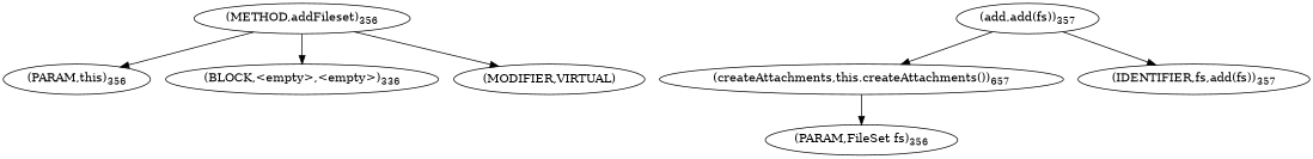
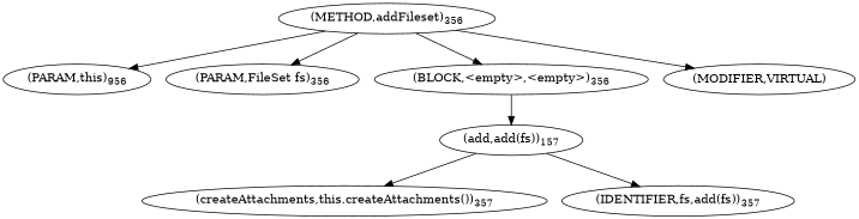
  digraph {
    n1 [label=<(METHOD,addFileset)<SUB>356</SUB>>]
-   n2 [label=<(PARAM,this)<SUB>356</SUB>>]
+   n2 [label=<(PARAM,this)<SUB>956</SUB>>]
    n3 [label=<(PARAM,FileSet fs)<SUB>356</SUB>>]
-   n4 [label=<(BLOCK,&lt;empty&gt;,&lt;empty&gt;)<SUB>336</SUB>>]
+   n4 [label=<(BLOCK,&lt;empty&gt;,&lt;empty&gt;)<SUB>356</SUB>>]
    n5 [label=<(MODIFIER,VIRTUAL)>]
-   n6 [label=<(add,add(fs))<SUB>357</SUB>>]
-   n7 [label=<(createAttachments,this.createAttachments())<SUB>657</SUB>>]
+   n6 [label=<(add,add(fs))<SUB>157</SUB>>]
+   n7 [label=<(createAttachments,this.createAttachments())<SUB>357</SUB>>]
    n8 [label=<(IDENTIFIER,fs,add(fs))<SUB>357</SUB>>]
    n1 -> n2
-   n7 -> n3
+   n1 -> n3
    n1 -> n4
    n1 -> n5
+   n4 -> n6
    n6 -> n7
    n6 -> n8
  }
